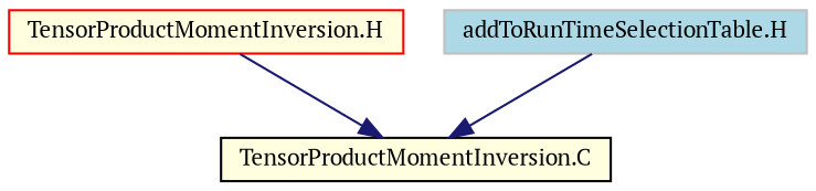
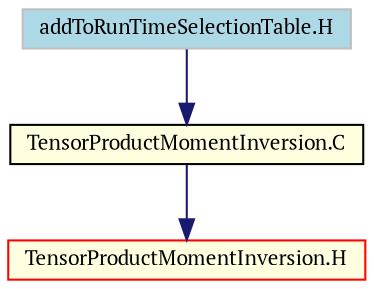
  digraph {
    fontname="PT Serif"
    node [fillcolor=lightyellow fontname="PT Serif" fontsize=10 shape=record style=filled]
    edge [color=midnightblue fontname="PT Serif" fontsize=10 labelfontname=Helvetica labelfontsize=10 style=solid]
    n1 [color=black fontcolor=black height=0.2 label="TensorProductMomentInversion.C" width=0.4]
    n2 [color=red height=0.2 label="TensorProductMomentInversion.H" width=0.4]
    n3 [color=grey75 fillcolor=lightblue height=0.2 label="addToRunTimeSelectionTable.H" width=0.4]
-   n2 -> n1
+   n1 -> n2
    n3 -> n1
  }
